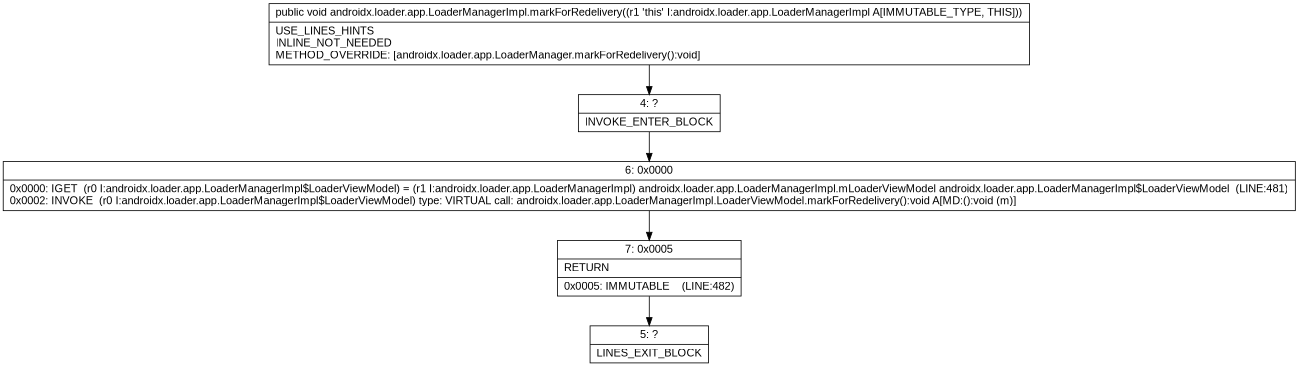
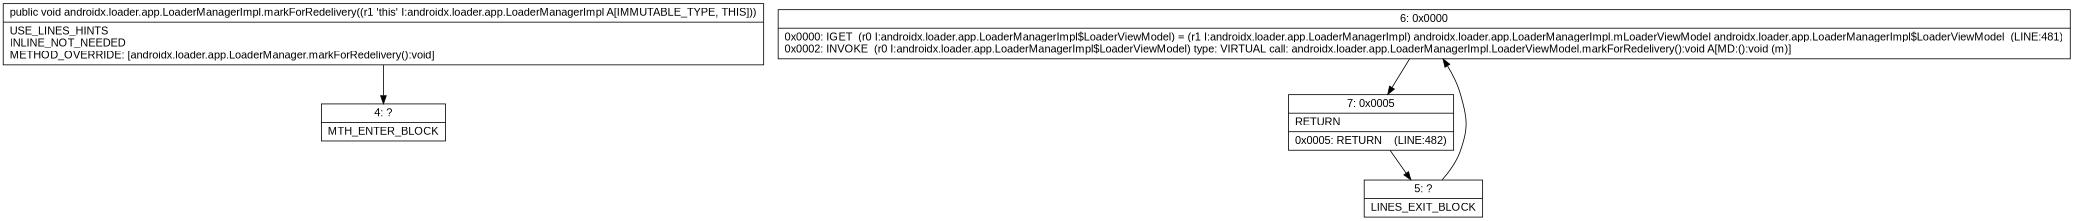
  digraph {
    fontname="Liberation Sans"
    node [fontname="Liberation Sans" shape=record]
    edge [fontname="Liberation Sans"]
-   n1 [label="{4\:\ ?|INVOKE_ENTER_BLOCK\l}"]
+   n1 [label="{4\:\ ?|MTH_ENTER_BLOCK\l}"]
    n2 [label="{6\:\ 0x0000|0x0000: IGET  (r0 I:androidx.loader.app.LoaderManagerImpl$LoaderViewModel) = (r1 I:androidx.loader.app.LoaderManagerImpl) androidx.loader.app.LoaderManagerImpl.mLoaderViewModel androidx.loader.app.LoaderManagerImpl$LoaderViewModel  (LINE:481)\l0x0002: INVOKE  (r0 I:androidx.loader.app.LoaderManagerImpl$LoaderViewModel) type: VIRTUAL call: androidx.loader.app.LoaderManagerImpl.LoaderViewModel.markForRedelivery():void A[MD:():void (m)]\l}"]
-   n3 [label="{7\:\ 0x0005|RETURN\l|0x0005: IMMUTABLE    (LINE:482)\l}"]
+   n3 [label="{7\:\ 0x0005|RETURN\l|0x0005: RETURN    (LINE:482)\l}"]
    n4 [label="{5\:\ ?|LINES_EXIT_BLOCK\l}"]
    n5 [label="{public void androidx.loader.app.LoaderManagerImpl.markForRedelivery((r1 'this' I:androidx.loader.app.LoaderManagerImpl A[IMMUTABLE_TYPE, THIS]))  | USE_LINES_HINTS\lINLINE_NOT_NEEDED\lMETHOD_OVERRIDE: [androidx.loader.app.LoaderManager.markForRedelivery():void]\l}"]
-   n1 -> n2
+   n4 -> n2
    n2 -> n3
    n3 -> n4
    n5 -> n1
  }
